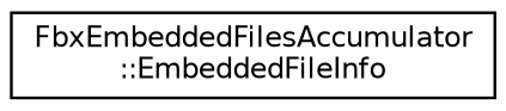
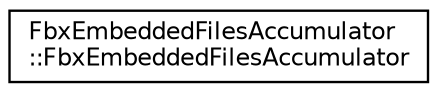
  digraph {
    rankdir=TB
-   n1 [color=black fillcolor=white fontname=Helvetica fontsize=10 height=0.2 label="FbxEmbeddedFilesAccumulator\l::EmbeddedFileInfo" shape=record style=filled width=0.4]
+   n1 [color=black fillcolor=white fontname=Helvetica fontsize=10 height=0.2 label="FbxEmbeddedFilesAccumulator\l::FbxEmbeddedFilesAccumulator" shape=record style=filled width=0.4]
  }
